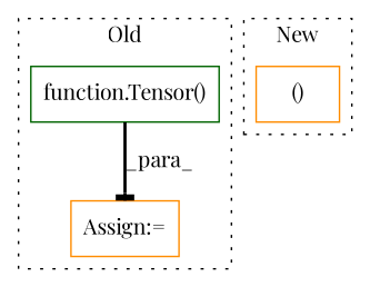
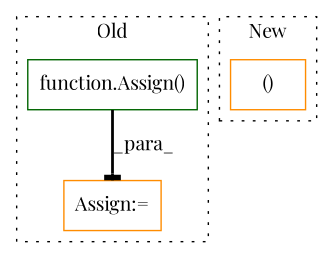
  digraph {
    fontname="Playfair Display"
    node [shape=box color=darkorange fontname="Playfair Display"]
-   n1 [a=75 l="7,41" label="function.Tensor()" s="1624,1635" color=darkgreen]
+   n1 [a=75 l="7,41" label="function.Assign()" s="1624,1635" color=darkgreen]
    n2 [a=68 l=3 label="Assign:=" s=1621]
    n3 [a=54 l=56 label="()" s=1284]
    subgraph cluster_1 {
      label=Old
      style=dotted
      n1
      n2
    }
    subgraph cluster_2 {
      label=New
      style=dotted
      n3
    }
    n1 -> n2 [label=_para_ style=bold arrowhead=tee fontname="Playfair Display"]
  }
